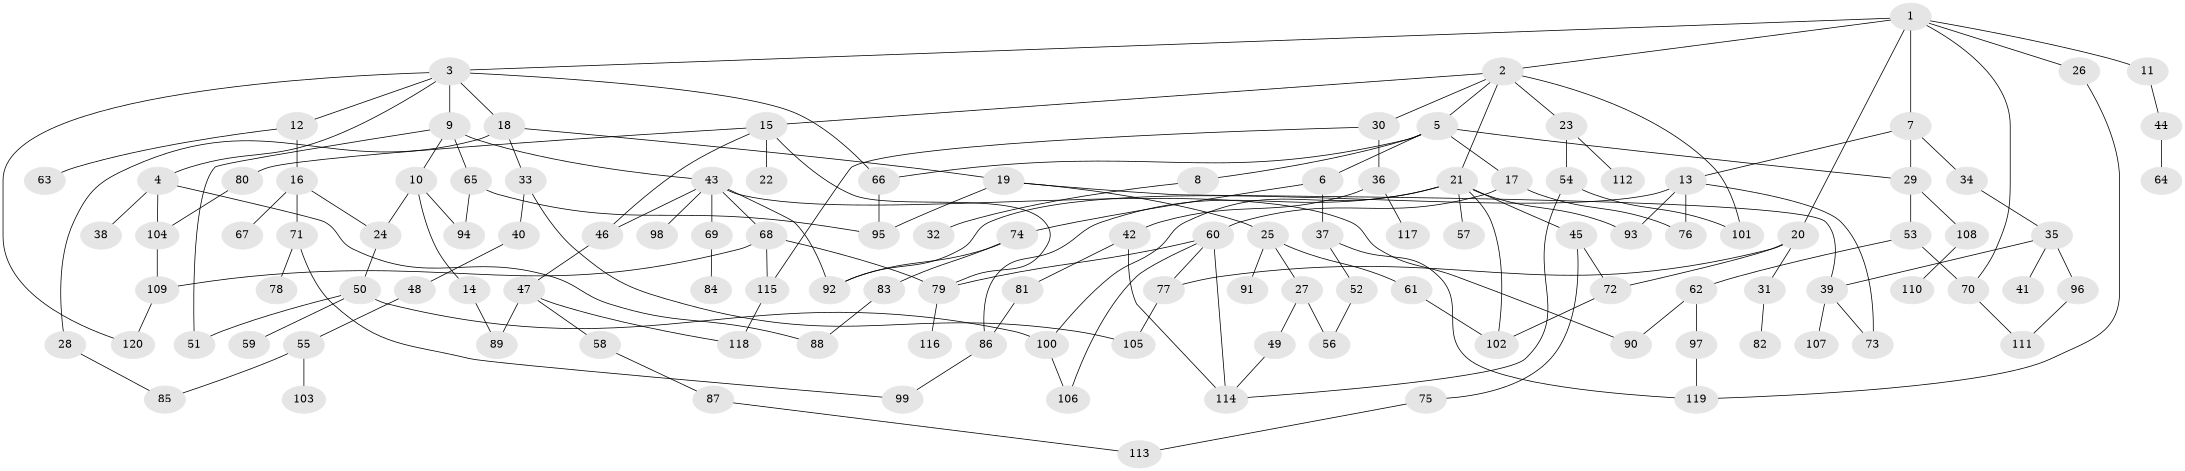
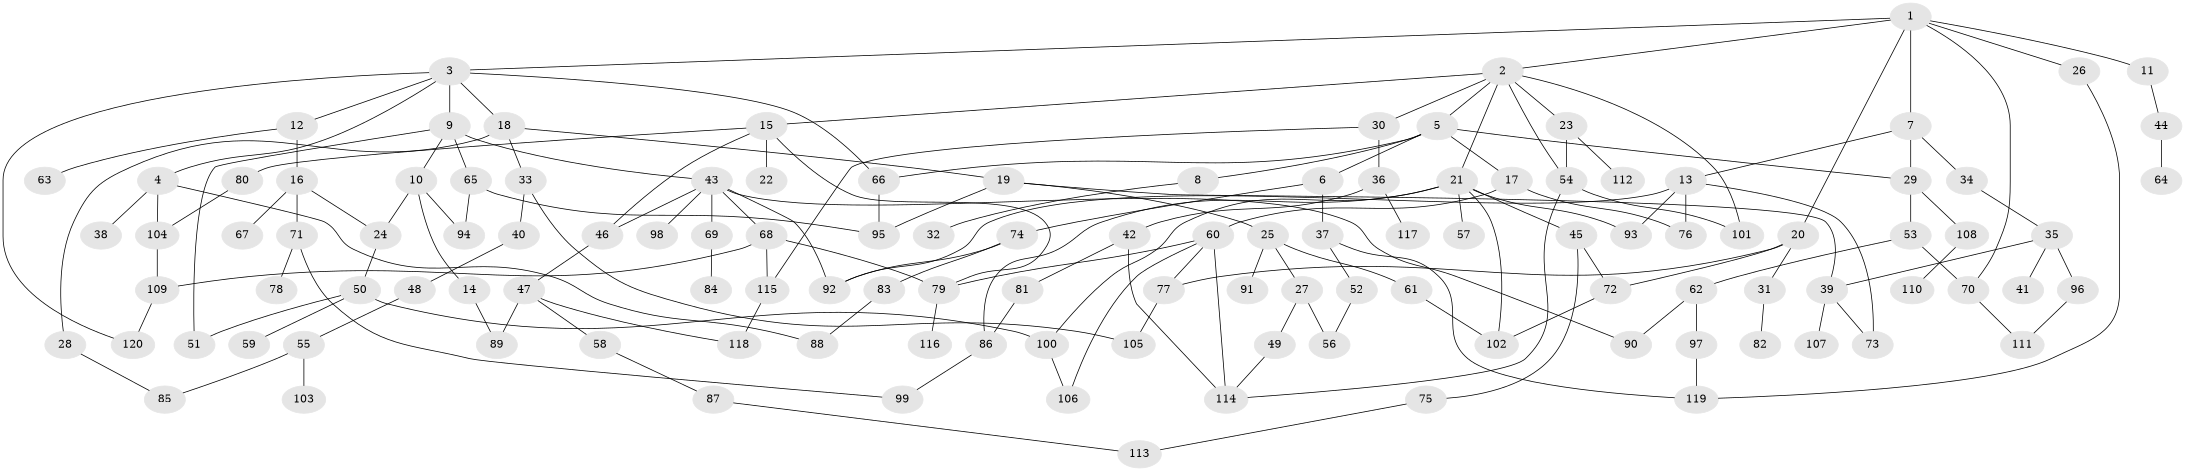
  graph {
    node [color=gray90 style=filled]
    1
    2
    3
    7
    11
    20
    26
    70
    5
    15
    21
    23
    30
    54
    101
    4
    9
    12
    18
    66
    120
    29
    13
    34
    44
    31
    72
    77
    119
    111
    6
    8
    17
    22
    46
    79
    80
    93
    45
    57
    100
    102
    86
    112
    36
    115
    114
    38
    88
    104
    10
    43
    51
    65
    16
    63
    19
    28
    33
    95
    109
    37
    74
    32
    76
    60
    53
    108
    52
    92
    83
    73
    35
    14
    24
    94
    68
    69
    90
    98
    89
    50
    64
    67
    71
    47
    116
    78
    99
    106
    25
    39
    85
    40
    105
    27
    61
    91
    107
    82
    75
    59
    49
    56
    62
    110
    42
    117
    118
    48
    41
    96
    81
    55
    84
    113
    58
    87
    103
    97
    1 -- 2
    1 -- 3
    1 -- 7
    1 -- 11
    1 -- 20
    1 -- 26
    1 -- 70
    2 -- 5
    2 -- 15
    2 -- 21
    2 -- 23
    2 -- 30
+   2 -- 54
    2 -- 101
    3 -- 4
    3 -- 9
    3 -- 12
    3 -- 18
    3 -- 66
    3 -- 120
    7 -- 29
    7 -- 13
    7 -- 34
    11 -- 44
    20 -- 31
    20 -- 72
    20 -- 77
    26 -- 119
    70 -- 111
    5 -- 66
    5 -- 29
    5 -- 6
    5 -- 8
    5 -- 17
    15 -- 22
    15 -- 46
    15 -- 79
    15 -- 80
    21 -- 93
    21 -- 45
    21 -- 57
    21 -- 100
    21 -- 102
    21 -- 86
    23 -- 54
    23 -- 112
    30 -- 36
    30 -- 115
    54 -- 101
    54 -- 114
    4 -- 38
    4 -- 88
    4 -- 104
    9 -- 10
    9 -- 43
    9 -- 51
    9 -- 65
    12 -- 16
    12 -- 63
    18 -- 19
    18 -- 28
    18 -- 33
    66 -- 95
    29 -- 53
    29 -- 108
    13 -- 93
    13 -- 76
    13 -- 92
    13 -- 73
    34 -- 35
    44 -- 64
    31 -- 82
    72 -- 102
    77 -- 105
    6 -- 37
    6 -- 74
    8 -- 32
    17 -- 76
    17 -- 60
    46 -- 47
    79 -- 116
    80 -- 104
    45 -- 72
    45 -- 75
    100 -- 106
    86 -- 99
    36 -- 42
    36 -- 117
    115 -- 118
    104 -- 109
    10 -- 14
    10 -- 24
    10 -- 94
    43 -- 46
    43 -- 92
    43 -- 68
    43 -- 69
    43 -- 90
    43 -- 98
    65 -- 95
    65 -- 94
    16 -- 24
    16 -- 67
    16 -- 71
    19 -- 95
    19 -- 25
    19 -- 39
    28 -- 85
    33 -- 40
    33 -- 105
    109 -- 120
    37 -- 119
    37 -- 52
    74 -- 92
    74 -- 83
    60 -- 77
    60 -- 79
    60 -- 114
    60 -- 106
    53 -- 70
    53 -- 62
    108 -- 110
    52 -- 56
    83 -- 88
    35 -- 39
    35 -- 41
    35 -- 96
    14 -- 89
    24 -- 50
    68 -- 79
    68 -- 115
    68 -- 109
    69 -- 84
    50 -- 100
    50 -- 51
    50 -- 59
    71 -- 78
    71 -- 99
    47 -- 89
    47 -- 118
    47 -- 58
    25 -- 27
    25 -- 61
    25 -- 91
    39 -- 73
    39 -- 107
    40 -- 48
    27 -- 49
    27 -- 56
    61 -- 102
    75 -- 113
    49 -- 114
    62 -- 90
    62 -- 97
    42 -- 114
    42 -- 81
    48 -- 55
    96 -- 111
    81 -- 86
    55 -- 85
    55 -- 103
    58 -- 87
    87 -- 113
    97 -- 119
  }
